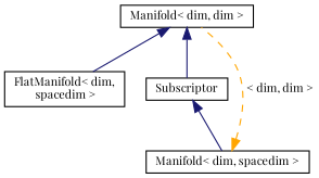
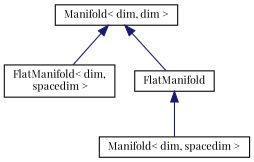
  digraph {
    fontname="Playfair Display"
    node [color=black fillcolor=white fontname="Playfair Display" fontsize=10 shape=record style=filled]
    edge [color=midnightblue dir=back fontname="Playfair Display" fontsize=10 labelfontname=Helvetica labelfontsize=10 style=solid]
    n1 [height=0.2 label="FlatManifold\< dim,\l spacedim \>" width=0.4]
    n2 [height=0.2 label="Manifold\< dim, dim \>" width=0.4]
-   n3 [height=0.2 label=Subscriptor width=0.4]
+   n3 [height=0.2 label=FlatManifold width=0.4]
    n4 [height=0.2 label="Manifold\< dim, spacedim \>" width=0.4]
    n2 -> n1
    n2 -> n3
    n3 -> n4
-   n4 -> n2 [color=orange label=" \< dim, dim \>" style=dashed]
  }
